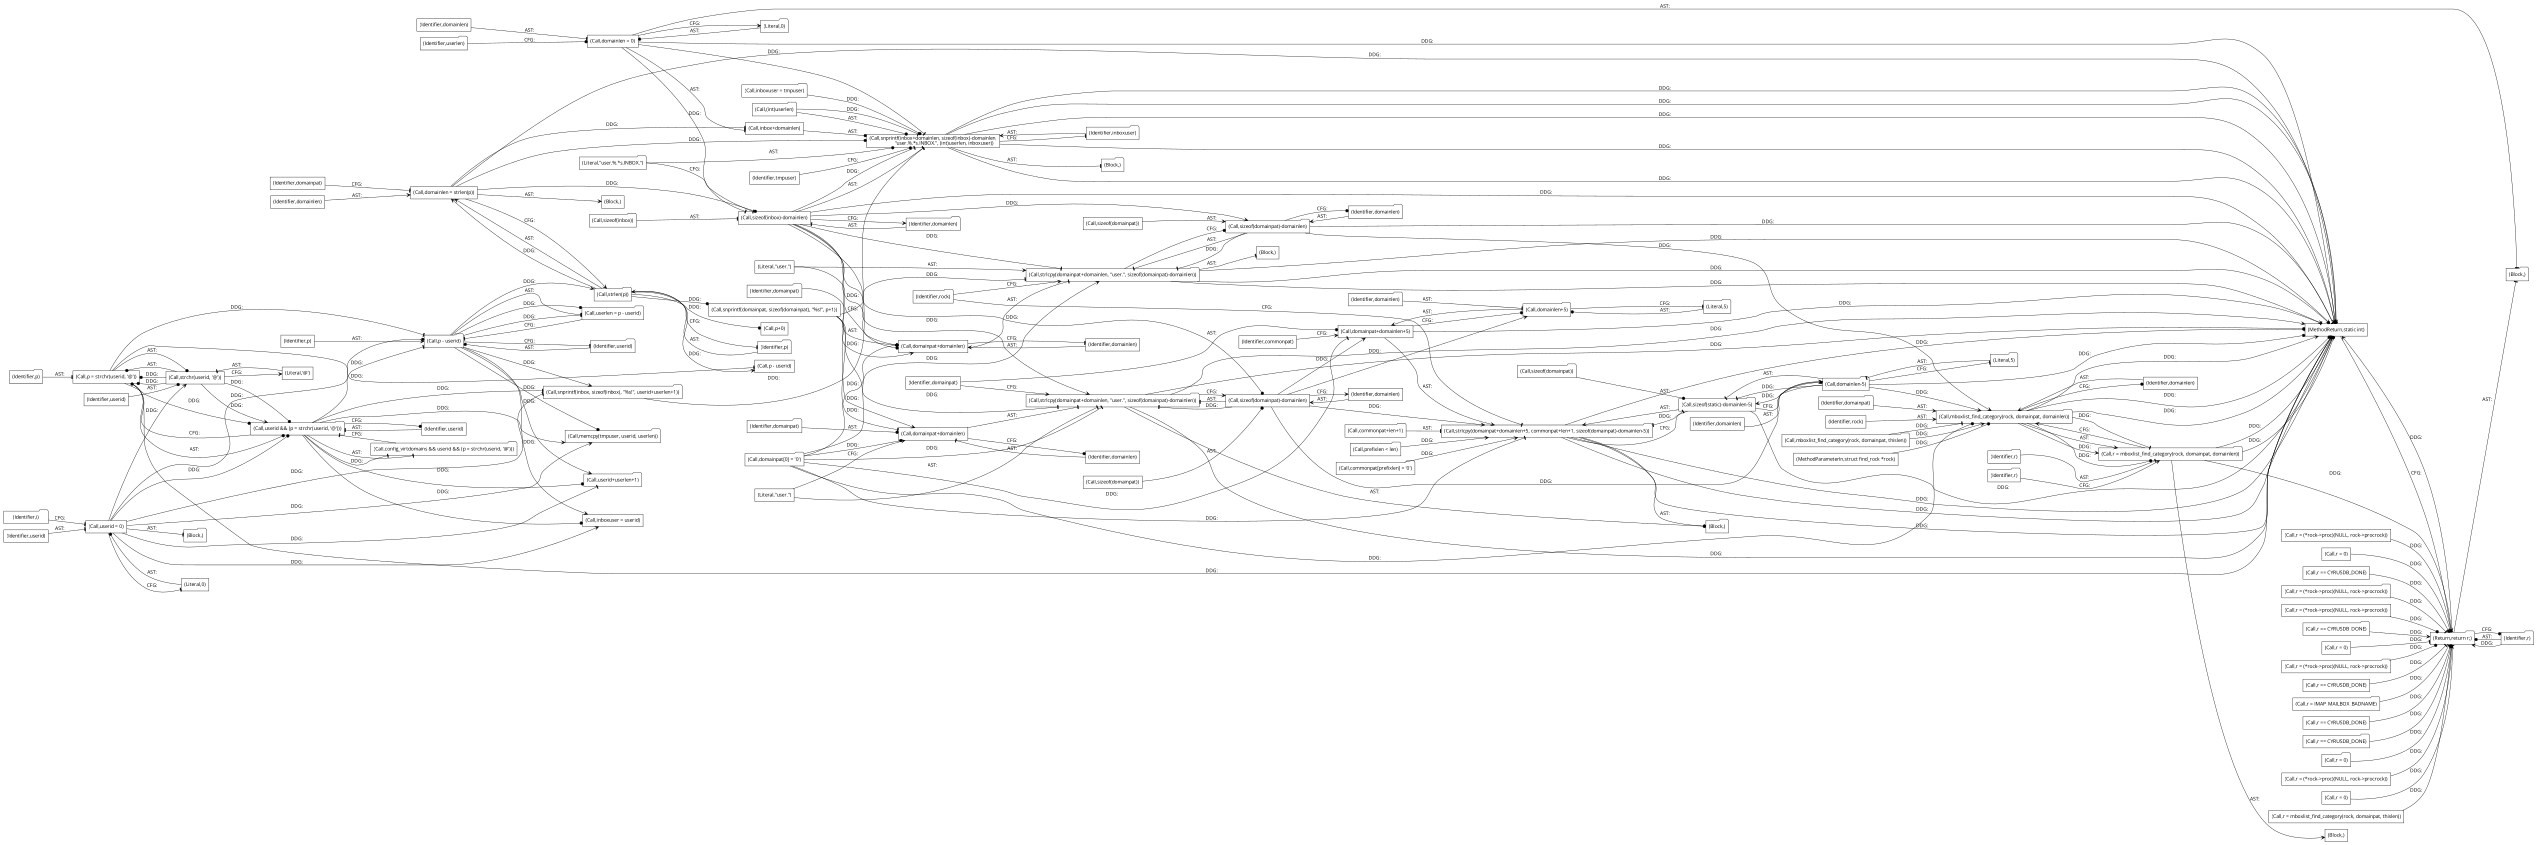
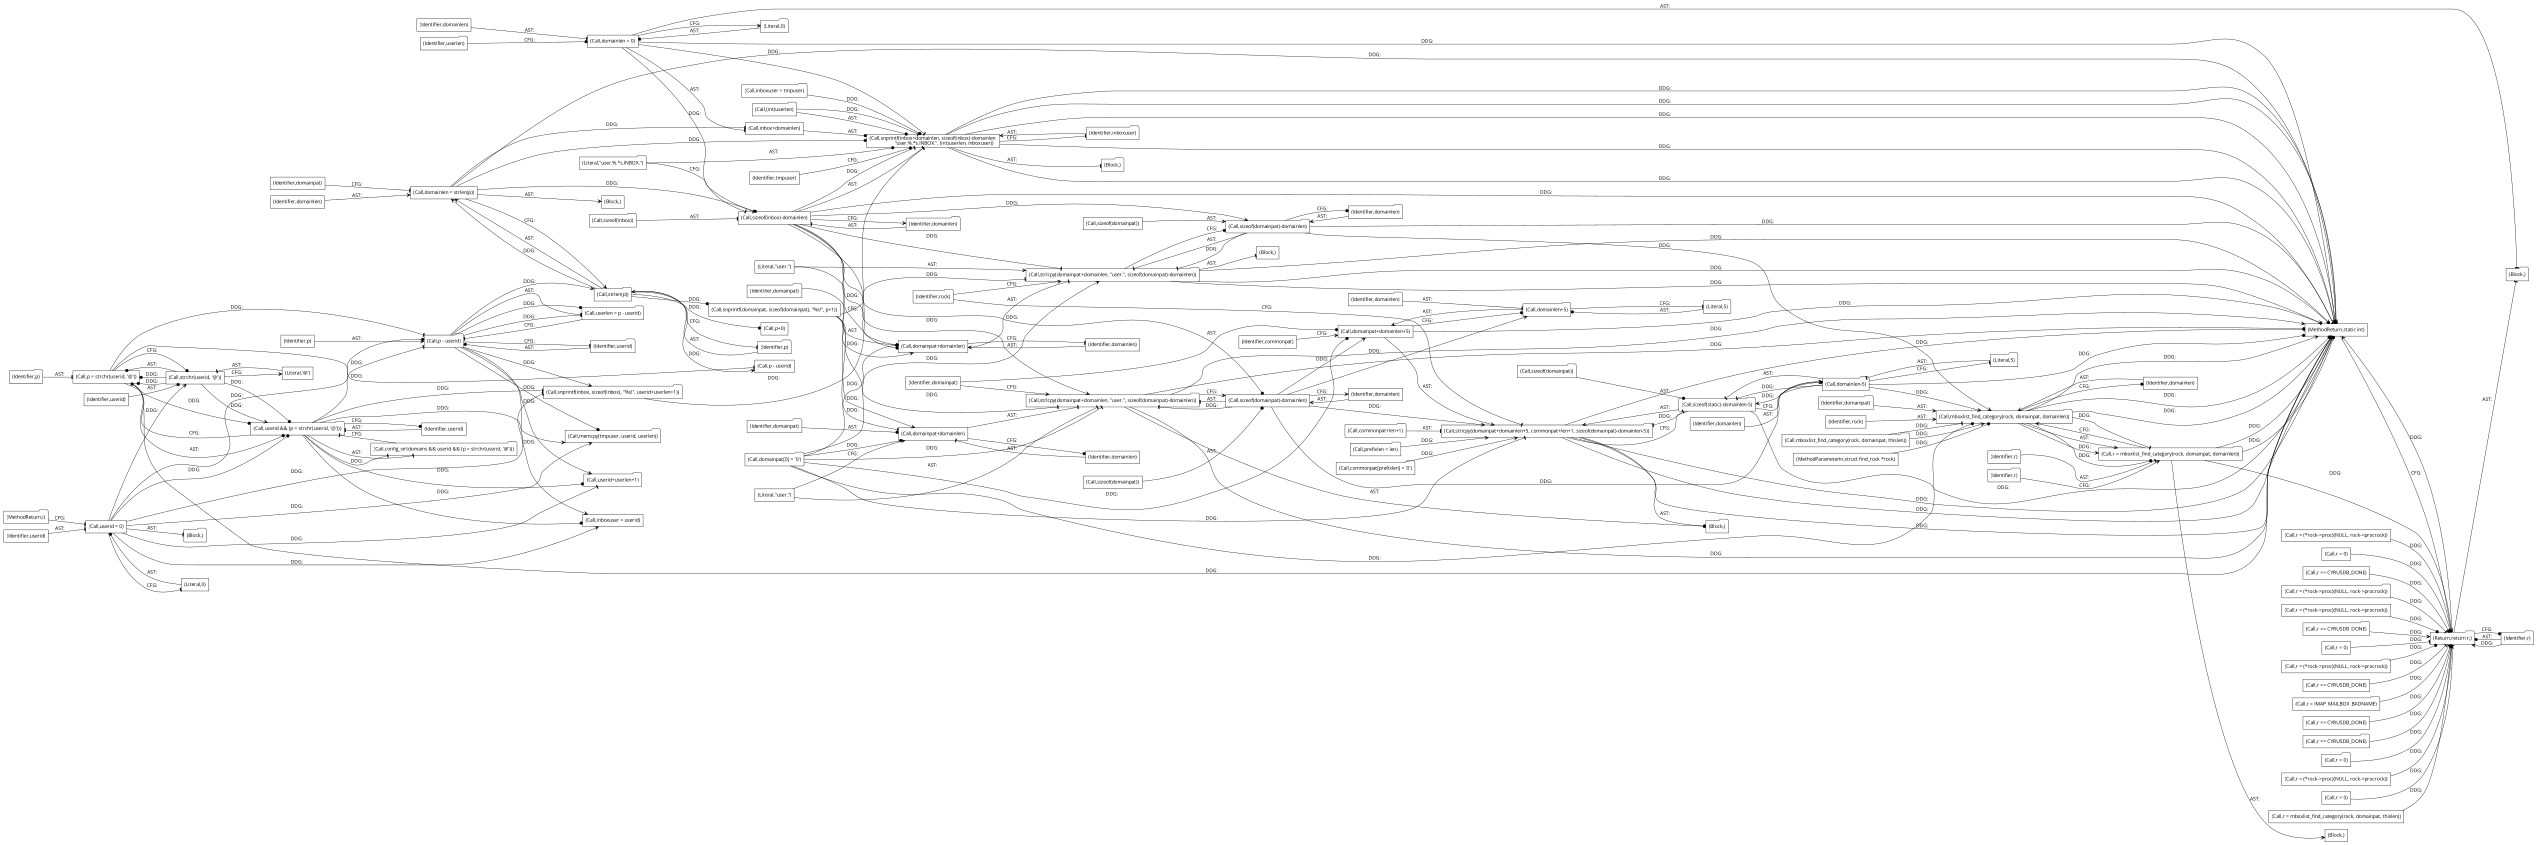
  digraph {
    fontname="Open Sans"
    rankdir=LR
    node [fontname="Open Sans" shape=folder]
    edge [arrowhead=tee fontname="Open Sans"]
    n1 [label="(Call,sizeof(inbox)-domainlen)" shape=box]
    n2 [label="(Call,snprintf(inbox+domainlen, sizeof(inbox)-domainlen,\n                 \"user.%.*s.INBOX.\", (int)userlen, inboxuser))" shape=box]
    n3 [label="(Call,strlcpy(domainpat+domainlen, \"user.\", sizeof(domainpat)-domainlen))"]
    n4 [label="(Call,domainpat+domainlen)" shape=box]
    n5 [label="(Call,sizeof(domainpat)-domainlen)"]
    n6 [label="(Call,strlcpy(domainpat+domainlen, \"user.\", sizeof(domainpat)-domainlen))"]
    n7 [label="(Call,domainpat+domainlen)" shape=box]
    n8 [label="(Call,sizeof(domainpat)-domainlen)" shape=box]
    n9 [label="(MethodReturn,static int)" shape=box]
    n10 [label="(Identifier,domainlen)"]
    n11 [label="(Block,)"]
    n12 [label="(Identifier,inboxuser)"]
    n13 [label="(Block,)" shape=box]
    n14 [label="(Identifier,domainlen)" shape=box]
    n15 [label="(Call,mboxlist_find_category(rock, domainpat, domainlen))"]
    n16 [label="(Identifier,domainlen)"]
    n17 [label="(Block,)"]
    n18 [label="(Identifier,domainlen)" shape=box]
    n19 [label="(Call,strlcpy(domainpat+domainlen+5, commonpat+len+1, sizeof(domainpat)-domainlen-5))"]
    n20 [label="(Call,domainpat+domainlen+5)" shape=box]
    n21 [label="(Call,domainlen+5)"]
    n22 [label="(Call,domainlen-5)"]
    n23 [label="(Identifier,domainlen)" shape=box]
    n24 [label="(Return,return r;)"]
    n25 [label="(Call,domainlen = 0)" shape=box]
    n26 [label="(Call,inbox+domainlen)" shape=box]
    n27 [label="(Literal,0)"]
    n28 [label="(Block,)"]
    n29 [label="(Call,domainlen = strlen(p))" shape=box]
    n30 [label="(Call,strlen(p))"]
    n31 [label="(Block,)" shape=box]
    n32 [label="(Call,snprintf(domainpat, sizeof(domainpat), \"%s!\", p+1))" shape=box]
    n33 [label="(Call,p - userid)" shape=box]
    n34 [label="(Identifier,p)"]
    n35 [label="(Call,p+0)" shape=box]
    n36 [label="(Call,p - userid)"]
    n37 [label="(Call,memcpy(tmpuser, userid, userlen))"]
    n38 [label="(Call,userlen = p - userid)"]
    n39 [label="(Call,userid+userlen+1)"]
    n40 [label="(Call,inboxuser = userid)" shape=box]
    n41 [label="(Identifier,userid)"]
    n42 [label="(Call,snprintf(inbox, sizeof(inbox), \"%s!\", userid+userlen+1))"]
    n43 [label="(Call,p = strchr(userid, '@'))" shape=box]
    n44 [label="(Call,strchr(userid, '@'))" shape=box]
    n45 [label="(Call,userid && (p = strchr(userid, '@')))"]
    n46 [label="(Literal,'@')" shape=box]
    n47 [label="(Identifier,userid)" shape=box]
    n48 [label="(Call,config_virtdomains && userid && (p = strchr(userid, '@')))"]
    n49 [label="(Call,userid = 0)" shape=box]
    n50 [label="(Literal,0)" shape=box]
    n51 [label="(Block,)"]
    n52 [label="(Call,r = mboxlist_find_category(rock, domainpat, domainlen))"]
    n53 [label="(Identifier,domainlen)" shape=box]
    n54 [label="(Block,)" shape=box]
    n55 [label="(Identifier,r)"]
    n56 [label="(Call,sizeof(static)-domainlen-5)"]
    n57 [label="(Literal,5)"]
    n58 [label="(Literal,5)"]
    n59 [label="(Call,r = (*rock->proc)(NULL, rock->procrock))" shape=box]
    n60 [label="(Identifier,userlen)"]
    n61 [label="(MethodParameterIn,struct find_rock *rock)" shape=box]
    n62 [label="(Identifier,domainpat)"]
    n63 [label="(Literal,\"user.\")" shape=box]
    n64 [label="(Call,r = 0)" shape=box]
    n65 [label="(Literal,\"user.\")" shape=box]
    n66 [label="(Identifier,p)" shape=box]
    n67 [label="(Identifier,userid)" shape=box]
    n68 [label="(Identifier,r)"]
    n69 [label="(Call,sizeof(domainpat))" shape=box]
    n70 [label="(Call,sizeof(domainpat))" shape=box]
    n71 [label="(Call,r == CYRUSDB_DONE)" shape=box]
    n72 [label="(Identifier,userid)" shape=box]
    n73 [label="(Identifier,p)"]
    n74 [label="(Identifier,domainpat)"]
    n75 [label="(Call,sizeof(inbox))"]
    n76 [label="(Identifier,domainlen)" shape=box]
    n77 [label="(Call,sizeof(domainpat))"]
    n78 [label="(Identifier,commonpat)" shape=box]
    n79 [label="(Call,r = (*rock->proc)(NULL, rock->procrock))"]
    n80 [label="(Call,r = (*rock->proc)(NULL, rock->procrock))" shape=box]
    n81 [label="(Identifier,domainpat)" shape=box]
    n82 [label="(Call,prefixlen < len)"]
    n83 [label="(Call,r == CYRUSDB_DONE)"]
    n84 [label="(Identifier,domainlen)" shape=box]
    n85 [label="(Identifier,domainlen)"]
    n86 [label="(Call,r = 0)" shape=box]
    n87 [label="(Identifier,tmpuser)" shape=box]
    n88 [label="(Call,domainpat[0] = '\0')"]
    n89 [label="(Identifier,r)"]
    n90 [label="(Literal,\"user.%.*s.INBOX.\")"]
    n91 [label="(Call,r = (*rock->proc)(NULL, rock->procrock))"]
    n92 [label="(Call,r == CYRUSDB_DONE)" shape=box]
    n93 [label="(Identifier,rock)" shape=box]
    n94 [label="(Identifier,rock)"]
    n95 [label="(Call,r = IMAP_MAILBOX_BADNAME)"]
    n96 [label="(Call,r == CYRUSDB_DONE)" shape=box]
    n97 [label="(Identifier,domainpat)"]
    n98 [label="(Call,inboxuser = tmpuser)"]
    n99 [label="(Call,r == CYRUSDB_DONE)"]
    n100 [label="(Call,commonpat[prefixlen] = '\0')"]
    n101 [label="(Call,commonpat+len+1)"]
    n102 [label="(Call,r = 0)"]
    n103 [label="(Identifier,domainpat)" shape=box]
    n104 [label="(Call,r = (*rock->proc)(NULL, rock->procrock))" shape=box]
    n105 [label="(Call,(int)userlen)"]
-   n106 [label="(Identifier,i)"]
+   n106 [label="(MethodReturn,i)"]
    n107 [label="(Call,r = 0)" shape=box]
    n108 [label="(Call,mboxlist_find_category(rock, domainpat, thislen))"]
    n109 [label="(Call,r = mboxlist_find_category(rock, domainpat, thislen))" shape=box]
    n110 [label="(Identifier,domainlen)" shape=box]
    n1 -> n2 [label="AST: "]
    n1 -> n2 [label="DDG: "]
    n1 -> n3 [label="DDG: "]
    n1 -> n4 [arrowhead=dot label="DDG: "]
    n1 -> n5 [arrowhead=vee label="DDG: "]
    n1 -> n6 [arrowhead=vee label="DDG: "]
    n1 -> n7 [arrowhead=vee label="DDG: "]
    n1 -> n8 [arrowhead=dot label="DDG: "]
    n1 -> n9 [label="DDG: "]
    n1 -> n10 [arrowhead=vee label="CFG: "]
    n2 -> n9 [arrowhead=vee label="DDG: "]
    n2 -> n9 [arrowhead=vee label="DDG: "]
    n2 -> n9 [arrowhead=vee label="DDG: "]
    n2 -> n9 [arrowhead=vee label="DDG: "]
    n2 -> n9 [arrowhead=dot label="DDG: "]
    n2 -> n11 [label="AST: "]
    n2 -> n12 [label="CFG: "]
    n3 -> n5 [arrowhead=dot label="CFG: "]
    n3 -> n9 [arrowhead=dot label="DDG: "]
    n3 -> n9 [arrowhead=vee label="DDG: "]
    n3 -> n9 [arrowhead=vee label="DDG: "]
    n3 -> n13 [label="AST: "]
    n4 -> n3 [label="AST: "]
    n4 -> n14 [label="CFG: "]
    n5 -> n3 [label="AST: "]
    n5 -> n3 [label="DDG: "]
    n5 -> n9 [label="DDG: "]
    n5 -> n15 [arrowhead=vee label="DDG: "]
    n5 -> n16 [arrowhead=dot label="CFG: "]
    n6 -> n8 [arrowhead=vee label="CFG: "]
    n6 -> n9 [label="DDG: "]
    n6 -> n9 [arrowhead=vee label="DDG: "]
    n6 -> n9 [arrowhead=dot label="DDG: "]
    n6 -> n17 [arrowhead=dot label="AST: "]
    n7 -> n6 [label="AST: "]
    n7 -> n18 [arrowhead=dot label="CFG: "]
    n8 -> n6 [label="AST: "]
    n8 -> n6 [label="DDG: "]
    n8 -> n19 [arrowhead=vee label="DDG: "]
    n8 -> n20 [arrowhead=vee label="DDG: "]
    n8 -> n21 [arrowhead=vee label="DDG: "]
    n8 -> n22 [arrowhead=vee label="DDG: "]
    n8 -> n23 [arrowhead=vee label="CFG: "]
    n9 -> n24 [arrowhead=vee label="CFG: "]
    n10 -> n1 [label="AST: "]
    n12 -> n2 [arrowhead=vee label="AST: "]
    n14 -> n4 [arrowhead=vee label="AST: "]
    n15 -> n9 [arrowhead=vee label="DDG: "]
    n15 -> n9 [arrowhead=dot label="DDG: "]
    n15 -> n9 [arrowhead=vee label="DDG: "]
    n15 -> n52 [arrowhead=vee label="AST: "]
    n15 -> n52 [arrowhead=vee label="DDG: "]
    n15 -> n52 [arrowhead=dot label="DDG: "]
    n15 -> n52 [label="DDG: "]
    n15 -> n53 [arrowhead=dot label="CFG: "]
    n16 -> n5 [arrowhead=vee label="AST: "]
    n18 -> n7 [label="AST: "]
    n19 -> n9 [arrowhead=dot label="DDG: "]
    n19 -> n9 [label="DDG: "]
    n19 -> n9 [label="DDG: "]
    n19 -> n9 [arrowhead=dot label="DDG: "]
    n19 -> n17 [arrowhead=dot label="AST: "]
    n19 -> n56 [label="CFG: "]
    n20 -> n9 [label="DDG: "]
    n20 -> n19 [arrowhead=vee label="AST: "]
    n20 -> n21 [arrowhead=dot label="CFG: "]
    n21 -> n20 [arrowhead=vee label="AST: "]
    n21 -> n57 [label="CFG: "]
    n22 -> n9 [arrowhead=dot label="DDG: "]
    n22 -> n15 [arrowhead=vee label="DDG: "]
    n22 -> n56 [label="AST: "]
    n22 -> n56 [label="DDG: "]
    n22 -> n56 [arrowhead=vee label="DDG: "]
    n22 -> n58 [label="CFG: "]
    n23 -> n8 [arrowhead=vee label="AST: "]
    n24 -> n9 [arrowhead=vee label="DDG: "]
    n24 -> n28 [label="AST: "]
    n24 -> n55 [arrowhead=dot label="CFG: "]
    n25 -> n1 [label="DDG: "]
    n25 -> n2 [label="DDG: "]
    n25 -> n9 [arrowhead=dot label="DDG: "]
    n25 -> n26 [label="AST: "]
    n25 -> n27 [arrowhead=vee label="CFG: "]
    n25 -> n28 [label="AST: "]
    n26 -> n2 [arrowhead=dot label="AST: "]
    n27 -> n25 [arrowhead=dot label="AST: "]
    n29 -> n1 [arrowhead=dot label="DDG: "]
    n29 -> n2 [arrowhead=dot label="DDG: "]
    n29 -> n9 [label="DDG: "]
    n29 -> n26 [label="DDG: "]
    n29 -> n30 [arrowhead=vee label="CFG: "]
    n29 -> n31 [arrowhead=vee label="AST: "]
    n30 -> n29 [arrowhead=vee label="AST: "]
    n30 -> n29 [arrowhead=vee label="DDG: "]
    n30 -> n32 [arrowhead=dot label="DDG: "]
    n30 -> n33 [arrowhead=vee label="DDG: "]
    n30 -> n34 [label="CFG: "]
    n30 -> n35 [arrowhead=dot label="DDG: "]
    n32 -> n3 [label="DDG: "]
    n32 -> n4 [arrowhead=vee label="DDG: "]
    n32 -> n6 [label="DDG: "]
    n32 -> n7 [label="DDG: "]
    n34 -> n30 [arrowhead=vee label="AST: "]
    n36 -> n30 [arrowhead=vee label="DDG: "]
    n36 -> n37 [arrowhead=dot label="DDG: "]
    n36 -> n38 [label="AST: "]
    n36 -> n38 [arrowhead=dot label="DDG: "]
    n36 -> n38 [label="DDG: "]
    n36 -> n39 [arrowhead=vee label="DDG: "]
    n36 -> n40 [arrowhead=vee label="DDG: "]
    n36 -> n41 [label="CFG: "]
    n36 -> n42 [arrowhead=vee label="DDG: "]
    n38 -> n36 [label="CFG: "]
    n41 -> n36 [arrowhead=dot label="AST: "]
    n42 -> n2 [label="DDG: "]
    n43 -> n9 [arrowhead=vee label="DDG: "]
    n43 -> n33 [label="DDG: "]
    n43 -> n36 [label="DDG: "]
-   n43 -> n44 [arrowhead=dot label="AST: "]
+   n43 -> n44 [arrowhead=dot label="CFG: "]
    n43 -> n45 [arrowhead=dot label="AST: "]
    n43 -> n45 [arrowhead=dot label="DDG: "]
    n44 -> n43 [arrowhead=dot label="AST: "]
    n44 -> n43 [arrowhead=dot label="DDG: "]
    n44 -> n43 [arrowhead=dot label="DDG: "]
    n44 -> n45 [arrowhead=vee label="DDG: "]
    n44 -> n45 [arrowhead=dot label="DDG: "]
    n44 -> n46 [arrowhead=vee label="CFG: "]
    n45 -> n36 [label="DDG: "]
    n45 -> n37 [arrowhead=vee label="DDG: "]
    n45 -> n39 [arrowhead=dot label="DDG: "]
    n45 -> n40 [arrowhead=dot label="DDG: "]
    n45 -> n42 [label="DDG: "]
    n45 -> n43 [arrowhead=dot label="CFG: "]
    n45 -> n47 [arrowhead=dot label="CFG: "]
    n45 -> n48 [label="AST: "]
    n45 -> n48 [label="DDG: "]
    n46 -> n44 [label="AST: "]
    n47 -> n45 [label="AST: "]
    n48 -> n45 [label="CFG: "]
    n49 -> n36 [arrowhead=dot label="DDG: "]
    n49 -> n37 [arrowhead=vee label="DDG: "]
    n49 -> n39 [label="DDG: "]
    n49 -> n40 [arrowhead=vee label="DDG: "]
    n49 -> n42 [label="DDG: "]
    n49 -> n44 [arrowhead=vee label="DDG: "]
    n49 -> n45 [arrowhead=dot label="DDG: "]
    n49 -> n50 [label="CFG: "]
    n49 -> n51 [label="AST: "]
    n50 -> n49 [arrowhead=dot label="AST: "]
    n52 -> n9 [arrowhead=dot label="DDG: "]
    n52 -> n9 [arrowhead=dot label="DDG: "]
    n52 -> n15 [arrowhead=vee label="CFG: "]
    n52 -> n24 [arrowhead=vee label="DDG: "]
    n52 -> n54 [arrowhead=vee label="AST: "]
    n53 -> n15 [arrowhead=vee label="AST: "]
    n55 -> n24 [arrowhead=dot label="AST: "]
    n55 -> n24 [arrowhead=vee label="DDG: "]
    n56 -> n9 [arrowhead=vee label="DDG: "]
    n56 -> n19 [arrowhead=vee label="AST: "]
    n56 -> n19 [label="DDG: "]
    n56 -> n22 [arrowhead=dot label="CFG: "]
    n57 -> n21 [arrowhead=dot label="AST: "]
    n58 -> n22 [label="AST: "]
    n59 -> n24 [label="DDG: "]
    n60 -> n25 [arrowhead=dot label="CFG: "]
    n61 -> n15 [arrowhead=dot label="DDG: "]
    n62 -> n15 [arrowhead=vee label="AST: "]
    n63 -> n3 [arrowhead=vee label="AST: "]
    n63 -> n4 [arrowhead=dot label="CFG: "]
    n64 -> n24 [label="DDG: "]
    n65 -> n6 [label="AST: "]
    n65 -> n7 [arrowhead=vee label="CFG: "]
    n66 -> n36 [arrowhead=vee label="AST: "]
    n67 -> n49 [label="AST: "]
    n68 -> n52 [label="AST: "]
    n69 -> n5 [arrowhead=vee label="AST: "]
    n70 -> n8 [arrowhead=dot label="AST: "]
    n71 -> n24 [arrowhead=dot label="DDG: "]
    n72 -> n44 [arrowhead=dot label="AST: "]
    n73 -> n43 [label="AST: "]
    n74 -> n7 [arrowhead=dot label="AST: "]
    n75 -> n1 [label="AST: "]
    n76 -> n29 [arrowhead=vee label="AST: "]
    n77 -> n56 [arrowhead=dot label="AST: "]
    n78 -> n20 [arrowhead=vee label="CFG: "]
    n79 -> n24 [label="DDG: "]
    n80 -> n24 [arrowhead=dot label="DDG: "]
    n81 -> n29 [label="CFG: "]
    n82 -> n19 [arrowhead=vee label="DDG: "]
    n83 -> n24 [arrowhead=vee label="DDG: "]
    n84 -> n22 [arrowhead=vee label="AST: "]
    n85 -> n21 [label="AST: "]
    n86 -> n24 [label="DDG: "]
    n87 -> n2 [arrowhead=dot label="CFG: "]
    n88 -> n3 [arrowhead=vee label="DDG: "]
    n88 -> n4 [arrowhead=dot label="DDG: "]
    n88 -> n6 [label="DDG: "]
    n88 -> n7 [arrowhead=dot label="DDG: "]
    n88 -> n15 [arrowhead=dot label="DDG: "]
    n88 -> n19 [label="DDG: "]
-   n88 -> n20 [label="DDG: "]
+   n88 -> n20 [arrowhead=dot label="DDG: "]
    n89 -> n52 [arrowhead=vee label="CFG: "]
    n90 -> n1 [label="CFG: "]
    n90 -> n2 [arrowhead=dot label="AST: "]
    n91 -> n24 [arrowhead=dot label="DDG: "]
    n92 -> n24 [label="DDG: "]
    n93 -> n15 [arrowhead=vee label="AST: "]
    n94 -> n3 [arrowhead=vee label="CFG: "]
    n94 -> n19 [label="CFG: "]
    n95 -> n24 [label="DDG: "]
    n96 -> n24 [arrowhead=dot label="DDG: "]
    n97 -> n4 [arrowhead=dot label="AST: "]
    n98 -> n2 [arrowhead=dot label="DDG: "]
    n99 -> n24 [arrowhead=dot label="DDG: "]
    n100 -> n19 [arrowhead=vee label="DDG: "]
    n101 -> n19 [label="AST: "]
    n102 -> n24 [arrowhead=dot label="DDG: "]
    n103 -> n6 [arrowhead=vee label="CFG: "]
    n103 -> n20 [arrowhead=dot label="AST: "]
    n104 -> n24 [arrowhead=vee label="DDG: "]
    n105 -> n2 [arrowhead=dot label="AST: "]
    n105 -> n2 [label="DDG: "]
    n106 -> n49 [label="CFG: "]
    n107 -> n24 [label="DDG: "]
    n108 -> n15 [label="DDG: "]
    n108 -> n15 [arrowhead=vee label="DDG: "]
    n109 -> n24 [arrowhead=vee label="DDG: "]
    n110 -> n25 [label="AST: "]
  }
